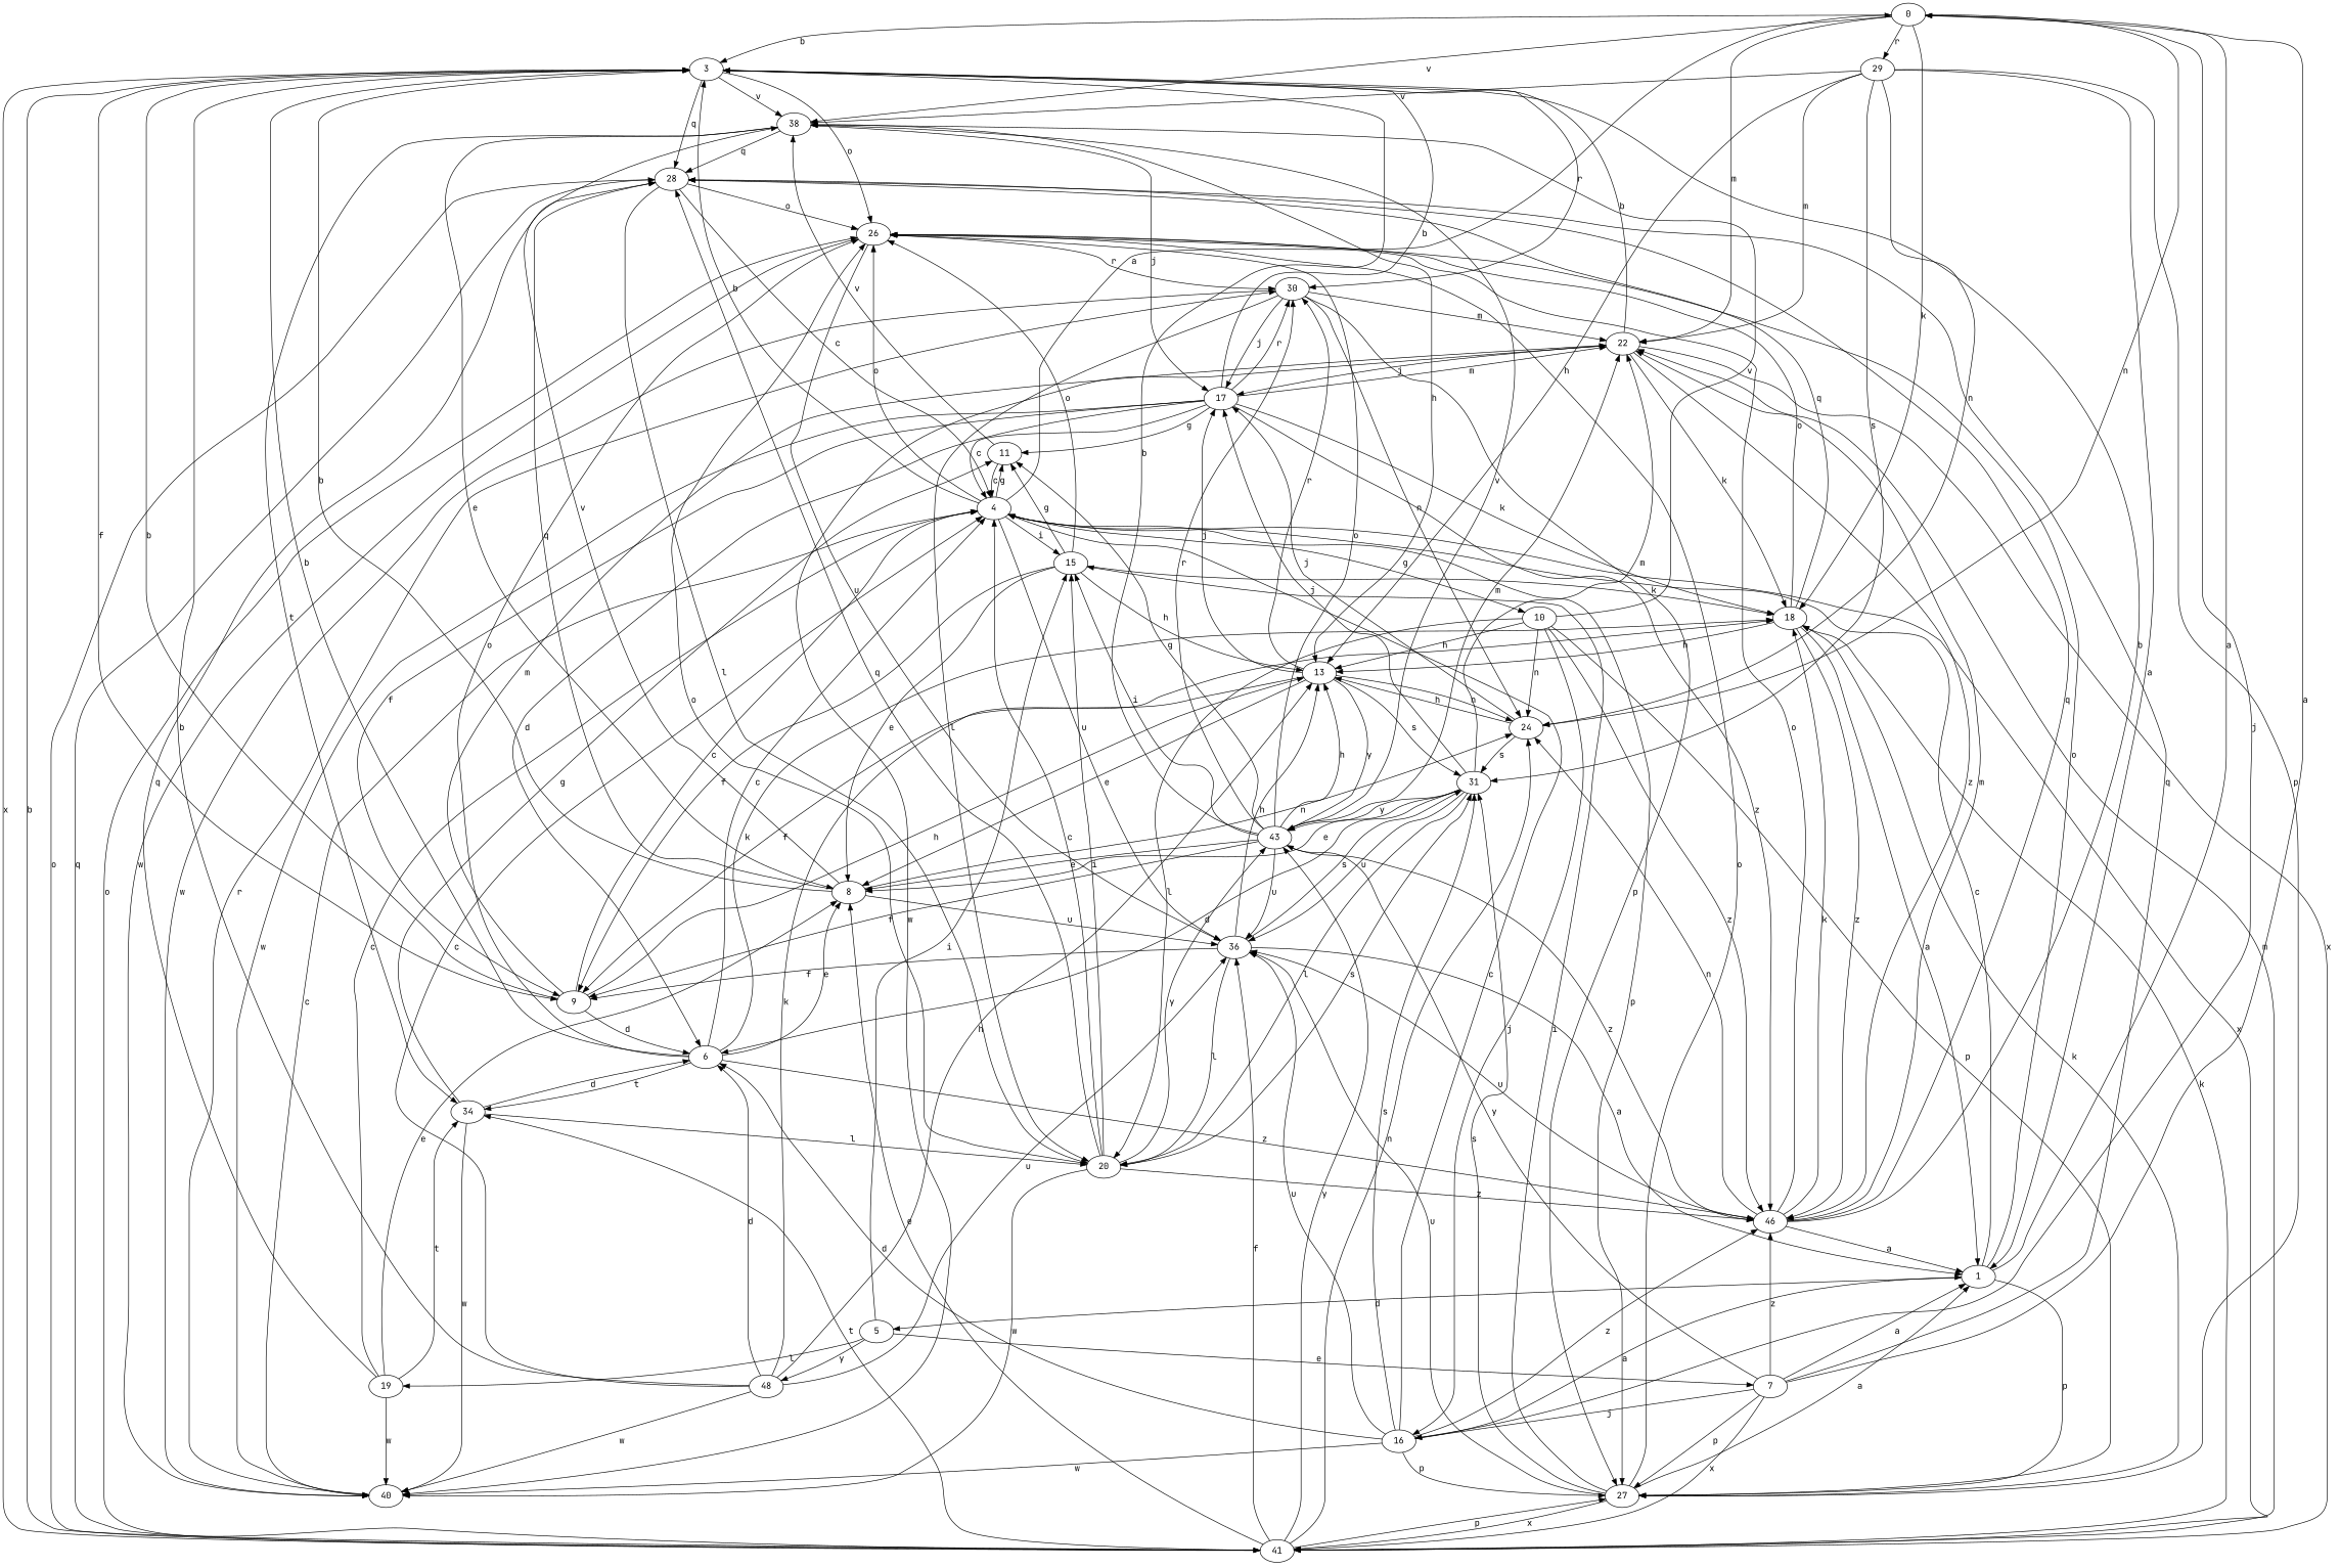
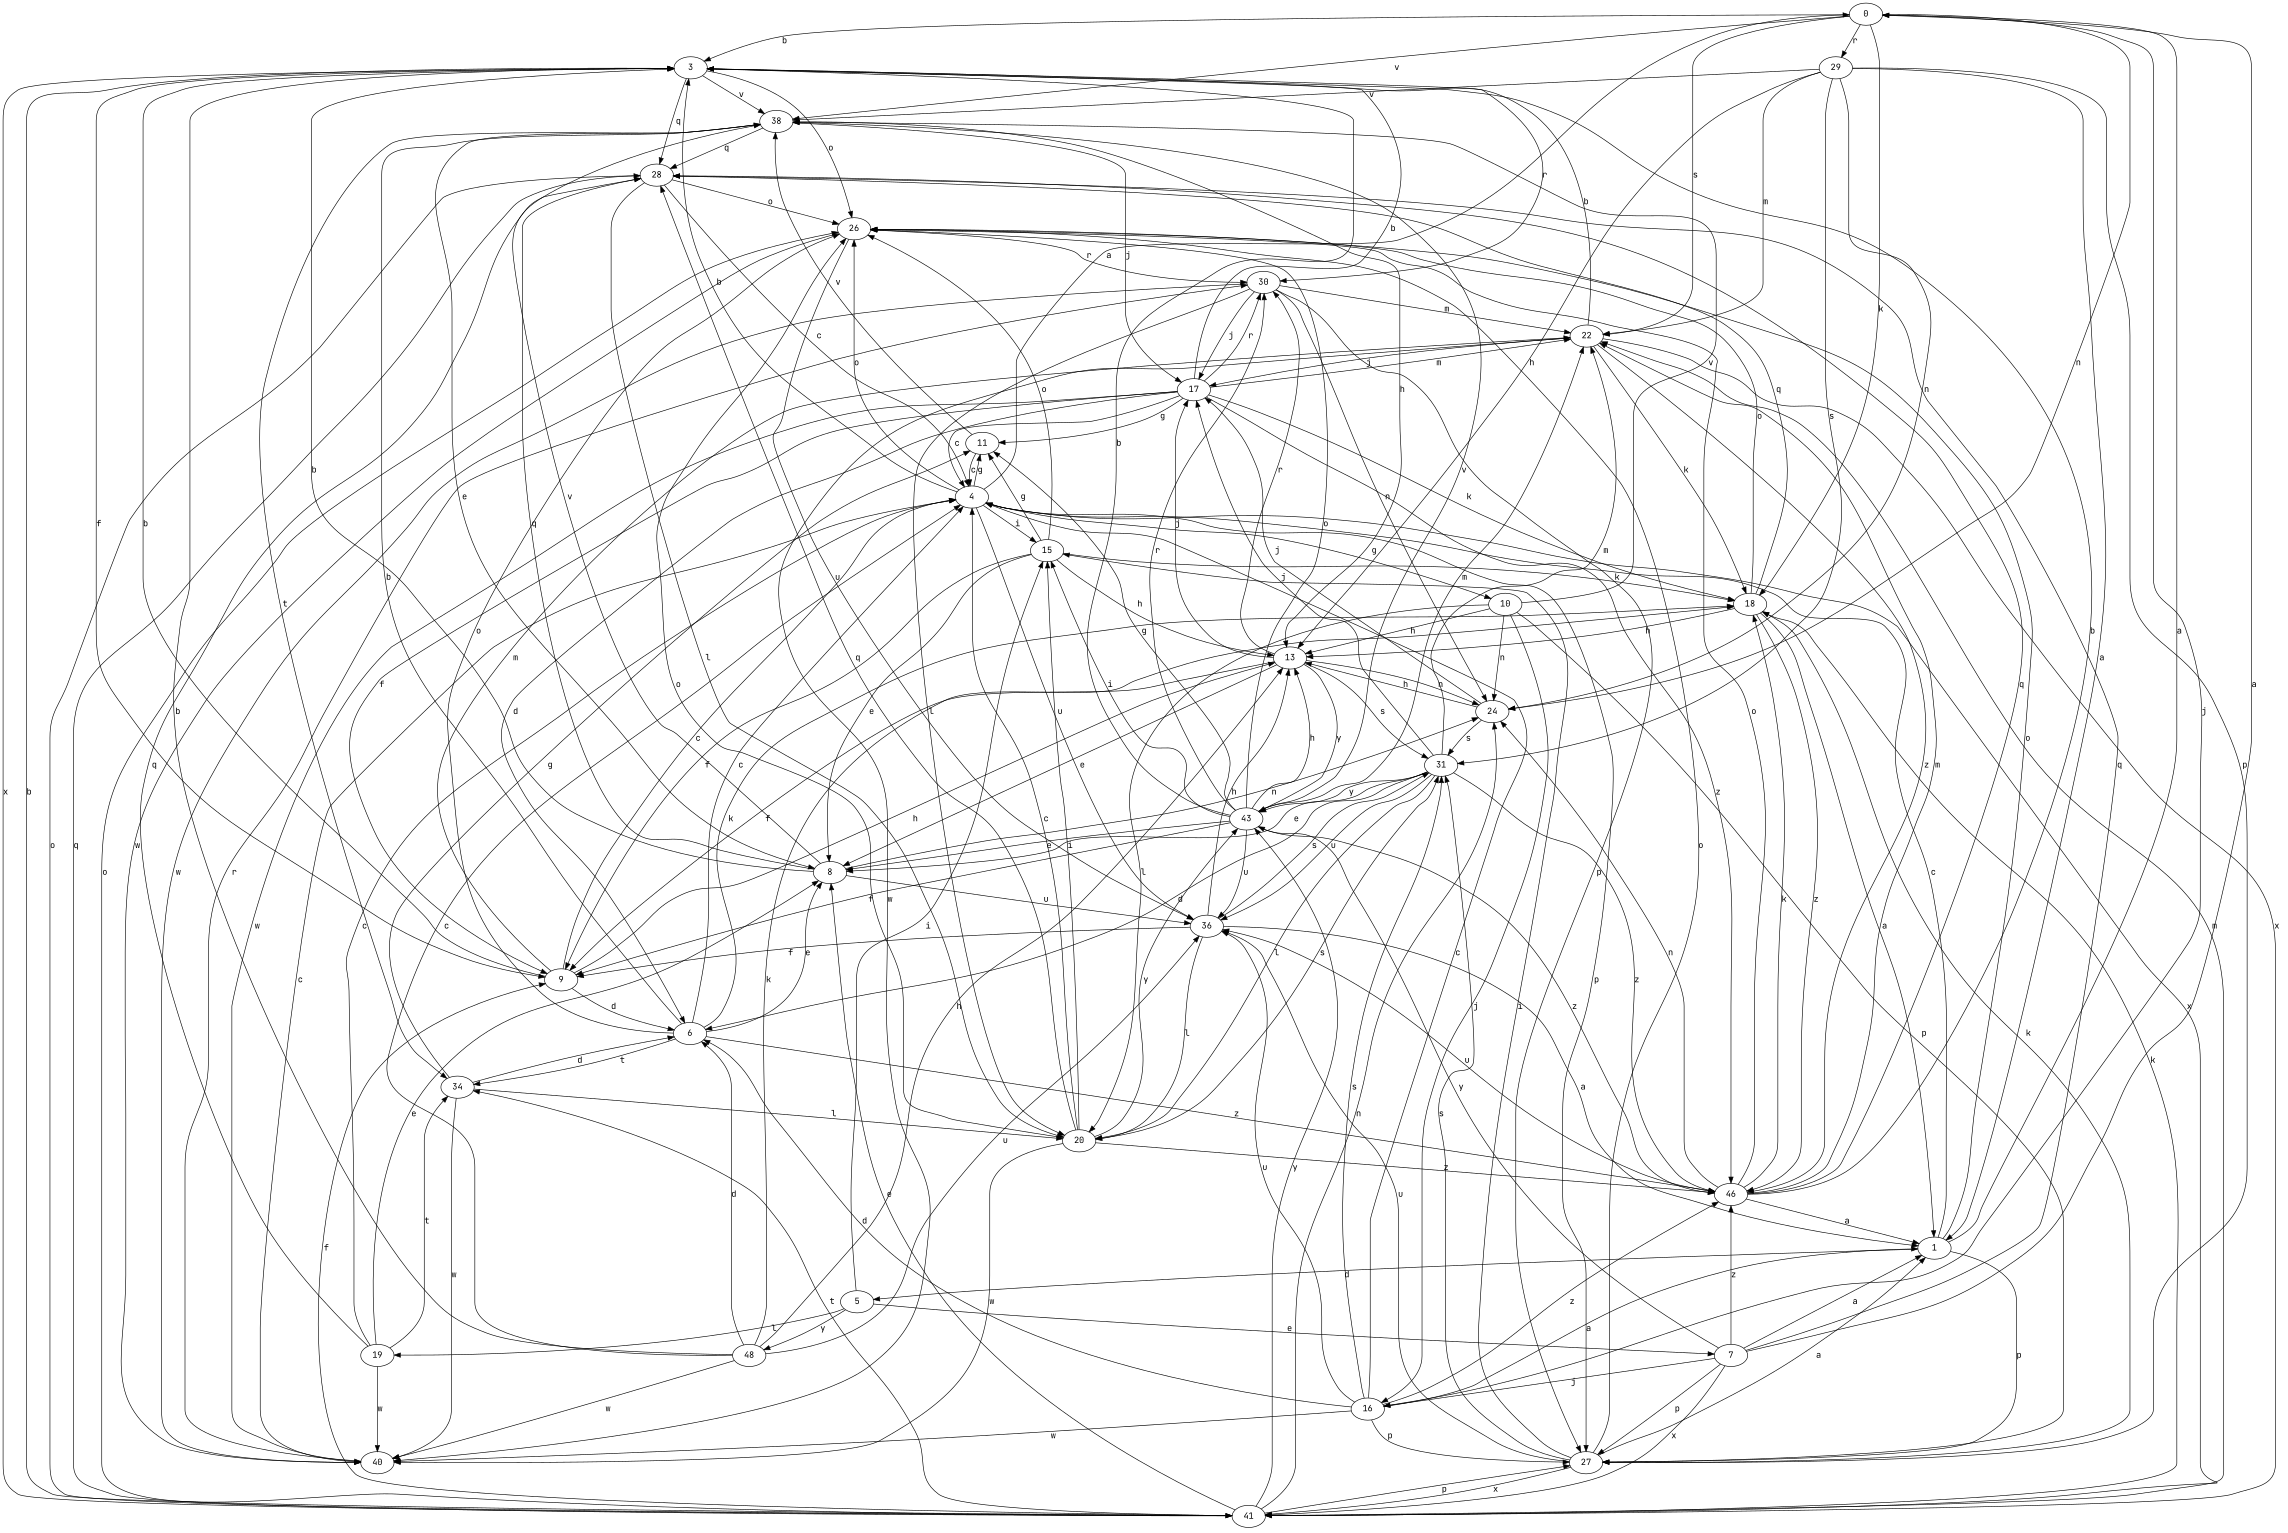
  strict digraph {
    fontname="JetBrains Mono"
    node [fontname="JetBrains Mono"]
    edge [fontname="JetBrains Mono"]
    0
    3
    16
    18
    22
    24
    29
    38
    26
    9
    28
    30
    41
    1
    4
    27
    36
    6
    46
    31
    40
    13
    17
    8
    34
    5
    10
    11
    15
    7
    19
    n32 [label=48]
    20
    43
    0 -> 3 [label=b]
    0 -> 16 [label=j]
    0 -> 18 [label=k]
-   0 -> 22 [label=m]
+   0 -> 22 [label=s]
    0 -> 24 [label=n]
    0 -> 29 [label=r]
    0 -> 38 [label=v]
    3 -> 38 [label=v]
    3 -> 26 [label=o]
    3 -> 9 [label=f]
    3 -> 28 [label=q]
    3 -> 30 [label=r]
    3 -> 41 [label=x]
    16 -> 1 [label=a]
    16 -> 4 [label=c]
    16 -> 27 [label=p]
    16 -> 36 [label=u]
    16 -> 6 [label=d]
    16 -> 46 [label=z]
    16 -> 31 [label=s]
    16 -> 40 [label=w]
    18 -> 26 [label=o]
    18 -> 28 [label=q]
    18 -> 1 [label=a]
    18 -> 46 [label=z]
    18 -> 13 [label=h]
    22 -> 3 [label=b]
    22 -> 18 [label=k]
    22 -> 41 [label=x]
    22 -> 46 [label=z]
    22 -> 40 [label=w]
    22 -> 17 [label=j]
    24 -> 31 [label=s]
    24 -> 13 [label=h]
    24 -> 17 [label=j]
    29 -> 22 [label=m]
    29 -> 24 [label=n]
    29 -> 38 [label=v]
    29 -> 1 [label=a]
    29 -> 27 [label=p]
    29 -> 31 [label=s]
    29 -> 13 [label=h]
    38 -> 28 [label=q]
    38 -> 13 [label=h]
    38 -> 17 [label=j]
    38 -> 8 [label=e]
    38 -> 34 [label=t]
    26 -> 30 [label=r]
    26 -> 36 [label=u]
    26 -> 40 [label=w]
    9 -> 3 [label=b]
    9 -> 22 [label=m]
    9 -> 4 [label=c]
    9 -> 6 [label=d]
    9 -> 13 [label=h]
    28 -> 26 [label=o]
    28 -> 41 [label=o]
    28 -> 4 [label=c]
    28 -> 20 [label=l]
    30 -> 22 [label=m]
    30 -> 24 [label=n]
    30 -> 27 [label=p]
    30 -> 40 [label=w]
    30 -> 17 [label=j]
    30 -> 20 [label=l]
    41 -> 3 [label=b]
    41 -> 18 [label=k]
    41 -> 22 [label=m]
    41 -> 24 [label=n]
    41 -> 26 [label=o]
-   41 -> 36 [label=f]
+   41 -> 9 [label=f]
    41 -> 28 [label=q]
    41 -> 27 [label=p]
    41 -> 8 [label=e]
    41 -> 34 [label=t]
    41 -> 43 [label=y]
    1 -> 0 [label=a]
    1 -> 26 [label=o]
    1 -> 4 [label=c]
    1 -> 27 [label=p]
    1 -> 5 [label=d]
    4 -> 0 [label=a]
    4 -> 3 [label=b]
    4 -> 26 [label=o]
    4 -> 41 [label=x]
    4 -> 27 [label=p]
    4 -> 36 [label=u]
    4 -> 10 [label=g]
    4 -> 11 [label=g]
    4 -> 15 [label=i]
    27 -> 18 [label=k]
    27 -> 26 [label=o]
    27 -> 41 [label=x]
    27 -> 1 [label=a]
    27 -> 36 [label=u]
    27 -> 31 [label=s]
    27 -> 15 [label=i]
    36 -> 9 [label=f]
    36 -> 1 [label=a]
    36 -> 31 [label=s]
    36 -> 13 [label=h]
    36 -> 20 [label=l]
-   6 -> 3 [label=b]
+   6 -> 38 [label=b]
    6 -> 18 [label=k]
    6 -> 26 [label=o]
    6 -> 4 [label=c]
    6 -> 46 [label=z]
    6 -> 8 [label=e]
    6 -> 34 [label=t]
    46 -> 3 [label=b]
    46 -> 18 [label=k]
    46 -> 22 [label=m]
    46 -> 24 [label=n]
    46 -> 26 [label=o]
    46 -> 28 [label=q]
    46 -> 1 [label=a]
    46 -> 36 [label=u]
    31 -> 22 [label=m]
    31 -> 36 [label=u]
    31 -> 6 [label=d]
    31 -> 17 [label=j]
    31 -> 8 [label=e]
    31 -> 20 [label=l]
    31 -> 43 [label=y]
    40 -> 30 [label=r]
    40 -> 4 [label=c]
    13 -> 24 [label=n]
    13 -> 9 [label=f]
    13 -> 30 [label=r]
    13 -> 31 [label=s]
    13 -> 17 [label=j]
    13 -> 8 [label=e]
    13 -> 43 [label=y]
    17 -> 3 [label=b]
    17 -> 18 [label=k]
    17 -> 22 [label=m]
    17 -> 9 [label=f]
    17 -> 30 [label=r]
    17 -> 4 [label=c]
    17 -> 6 [label=d]
    17 -> 46 [label=z]
    17 -> 40 [label=w]
    17 -> 11 [label=g]
    8 -> 3 [label=b]
    8 -> 24 [label=n]
    8 -> 38 [label=v]
    8 -> 28 [label=q]
    8 -> 36 [label=u]
    34 -> 6 [label=d]
    34 -> 40 [label=w]
    34 -> 11 [label=g]
    34 -> 20 [label=l]
    5 -> 15 [label=i]
    5 -> 7 [label=e]
    5 -> 19 [label=l]
    5 -> n32 [label=y]
    10 -> 16 [label=j]
    10 -> 24 [label=n]
    10 -> 38 [label=v]
    10 -> 27 [label=p]
-   10 -> 46 [label=z]
+   31 -> 46 [label=z]
    10 -> 13 [label=h]
    10 -> 20 [label=l]
    11 -> 38 [label=v]
    11 -> 4 [label=c]
    15 -> 18 [label=k]
    15 -> 26 [label=o]
    15 -> 9 [label=f]
    15 -> 13 [label=h]
    15 -> 8 [label=e]
    15 -> 11 [label=g]
    7 -> 0 [label=a]
    7 -> 16 [label=j]
    7 -> 28 [label=q]
    7 -> 41 [label=x]
    7 -> 1 [label=a]
    7 -> 27 [label=p]
    7 -> 46 [label=z]
    7 -> 43 [label=y]
    19 -> 28 [label=q]
    19 -> 4 [label=c]
    19 -> 40 [label=w]
    19 -> 8 [label=e]
    19 -> 34 [label=t]
    n32 -> 3 [label=b]
    n32 -> 18 [label=k]
    n32 -> 4 [label=c]
    n32 -> 36 [label=u]
    n32 -> 6 [label=d]
    n32 -> 40 [label=w]
    n32 -> 13 [label=h]
    20 -> 26 [label=o]
    20 -> 28 [label=q]
    20 -> 4 [label=c]
    20 -> 46 [label=z]
    20 -> 31 [label=s]
    20 -> 40 [label=w]
    20 -> 15 [label=i]
    20 -> 43 [label=y]
    43 -> 3 [label=b]
    43 -> 22 [label=m]
    43 -> 38 [label=v]
    43 -> 26 [label=o]
    43 -> 9 [label=f]
    43 -> 30 [label=r]
    43 -> 36 [label=u]
    43 -> 46 [label=z]
    43 -> 13 [label=h]
    43 -> 8 [label=e]
    43 -> 11 [label=g]
    43 -> 15 [label=i]
  }
